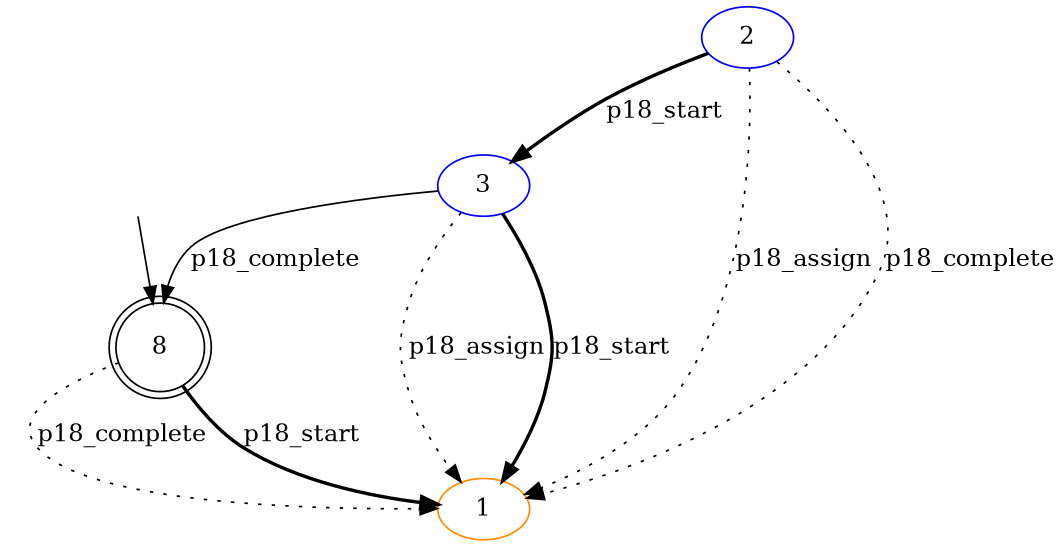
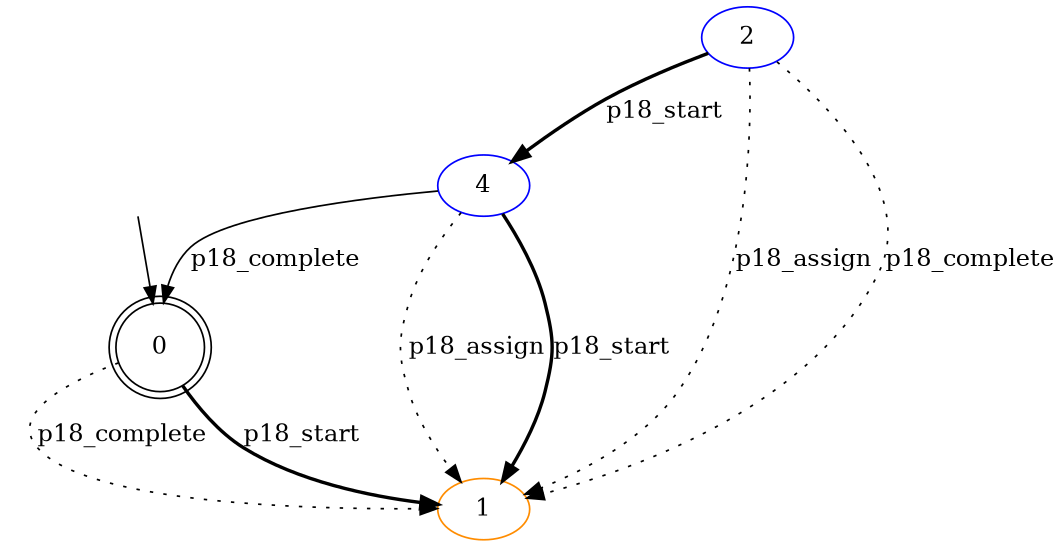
  digraph {
    node [color=blue]
    edge [style=dotted]
    fake0 [style=invisible color=""]
-   0 [color=black root=true shape=doublecircle label=8]
+   0 [color=black root=true shape=doublecircle]
    1 [color=darkorange]
    2
-   3
+   3 [label=4]
    fake0 -> 0 [style=solid]
    0 -> 1 [label=p18_start style=bold]
    0 -> 1 [label=p18_complete]
    2 -> 1 [label=p18_assign]
    2 -> 1 [label=p18_complete]
    2 -> 3 [label=p18_start style=bold]
    3 -> 0 [label=p18_complete style=solid]
    3 -> 1 [label=p18_assign]
    3 -> 1 [label=p18_start style=bold]
  }
